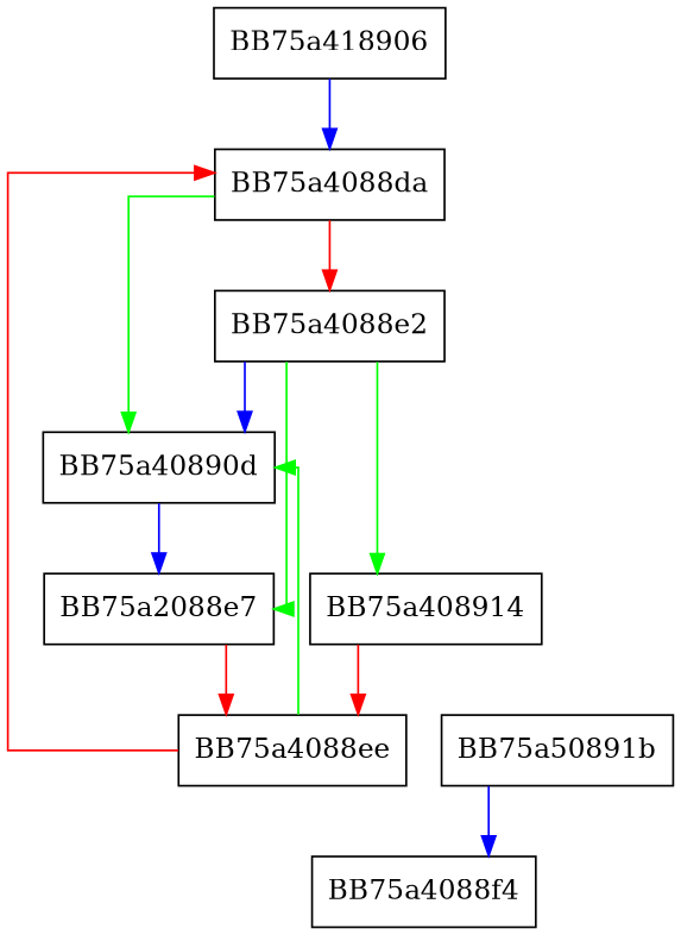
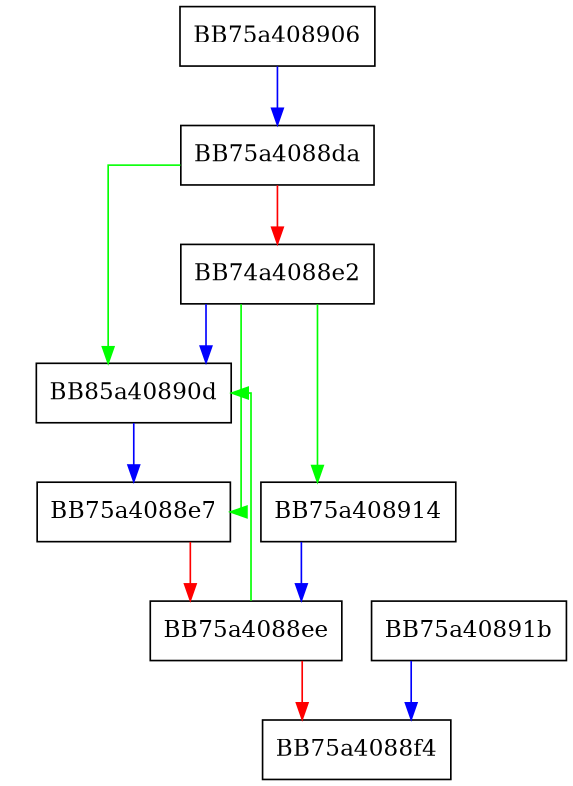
  digraph {
    splines=ortho
    node [shape=box]
    edge [color=blue]
-   BB75a408906 [label=BB75a418906]
+   BB75a408906
    BB75a4088da
-   BB75a40890d
-   BB75a4088e2
-   BB75a4088e7 [label=BB75a2088e7]
+   BB75a40890d [label=BB85a40890d]
+   BB75a4088e2 [label=BB74a4088e2]
+   BB75a4088e7
    BB75a408914
    BB75a4088ee
    BB75a4088f4
-   BB75a40891b [label=BB75a50891b]
+   BB75a40891b
    BB75a408906 -> BB75a4088da
    BB75a4088da -> BB75a40890d [color=green]
    BB75a4088da -> BB75a4088e2 [color=red]
    BB75a40890d -> BB75a4088e7
    BB75a4088e2 -> BB75a40890d
    BB75a4088e2 -> BB75a4088e7 [color=green]
    BB75a4088e2 -> BB75a408914 [color=green]
    BB75a4088e7 -> BB75a4088ee [color=red]
-   BB75a408914 -> BB75a4088ee [color=red]
+   BB75a408914 -> BB75a4088ee
    BB75a4088ee -> BB75a40890d [color=green]
-   BB75a4088ee -> BB75a4088da [color=red]
+   BB75a4088ee -> BB75a4088f4 [color=red]
    BB75a40891b -> BB75a4088f4
  }
